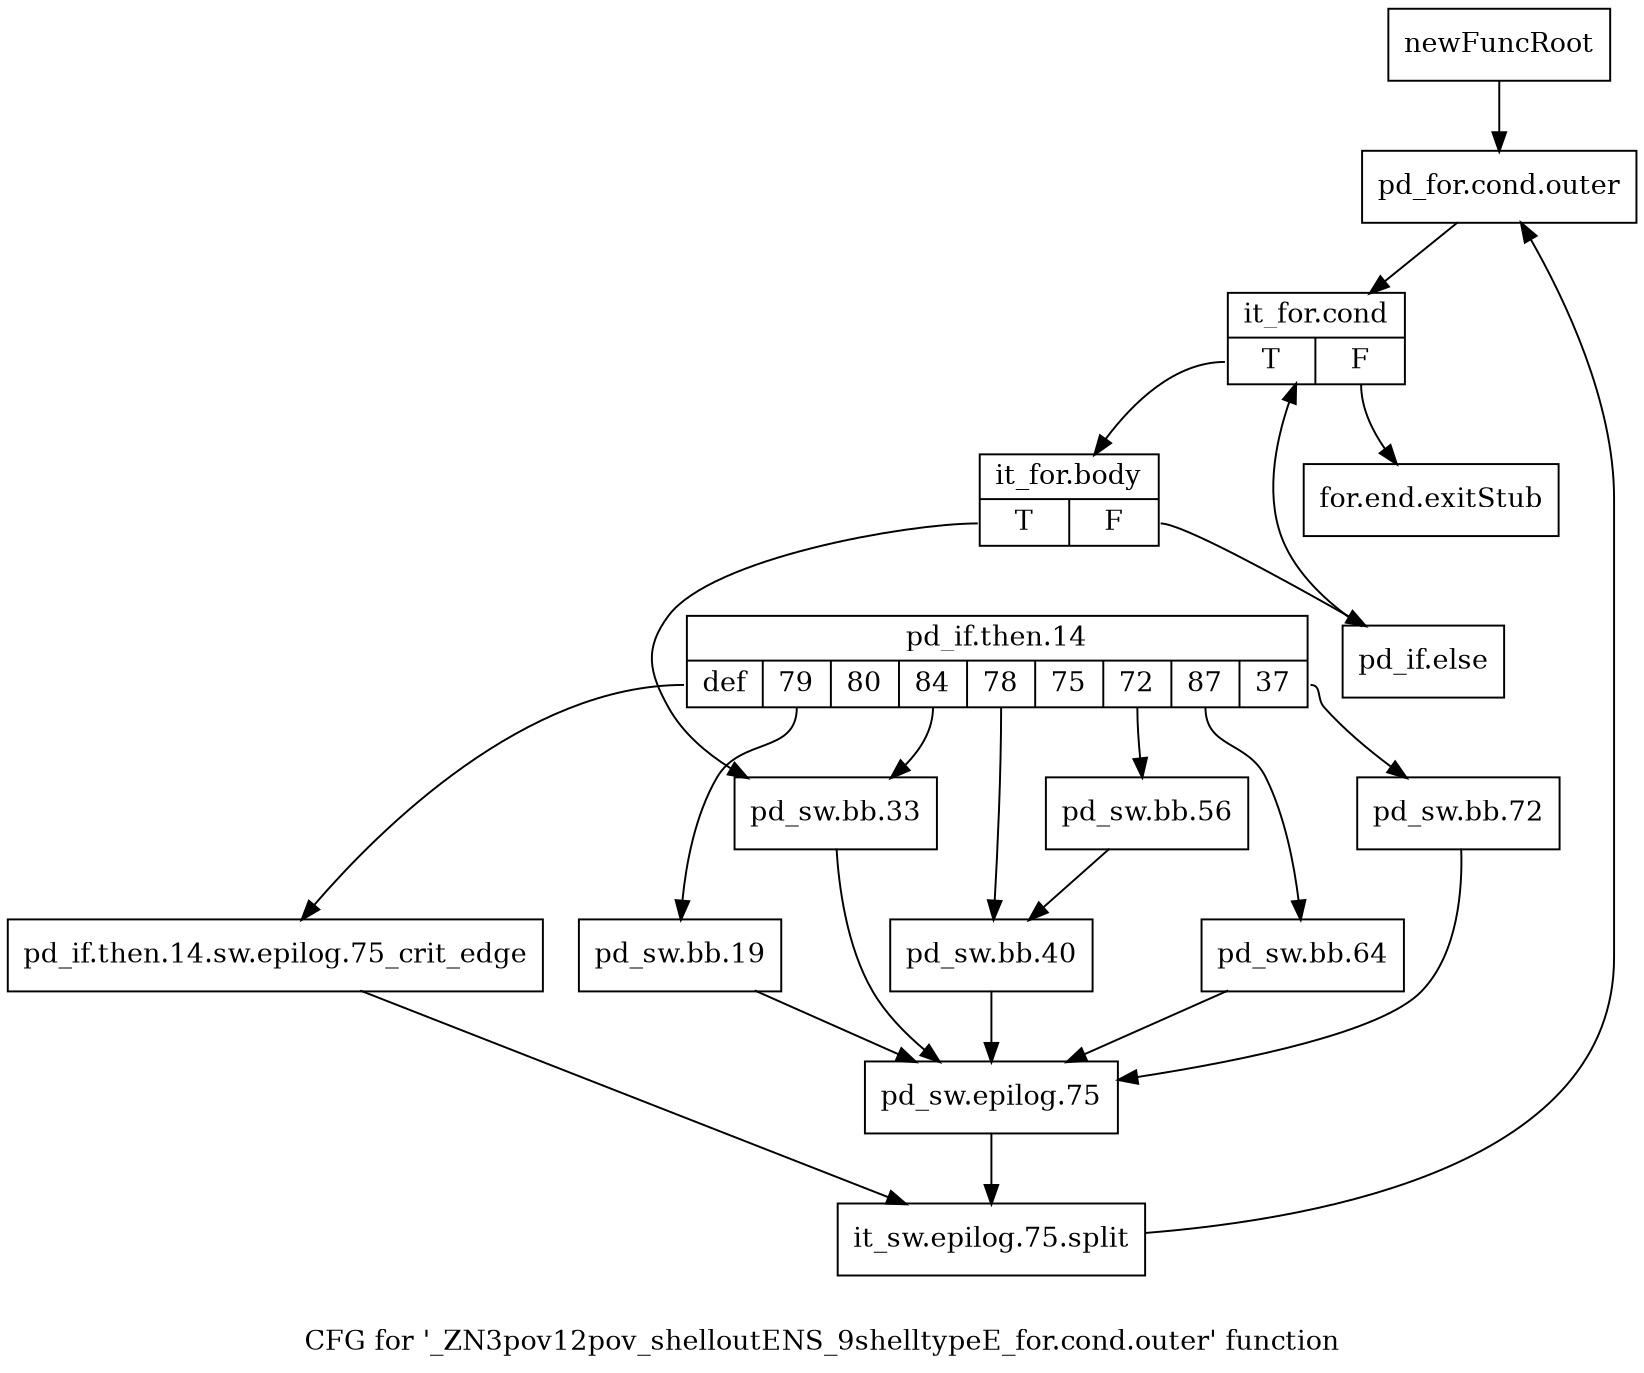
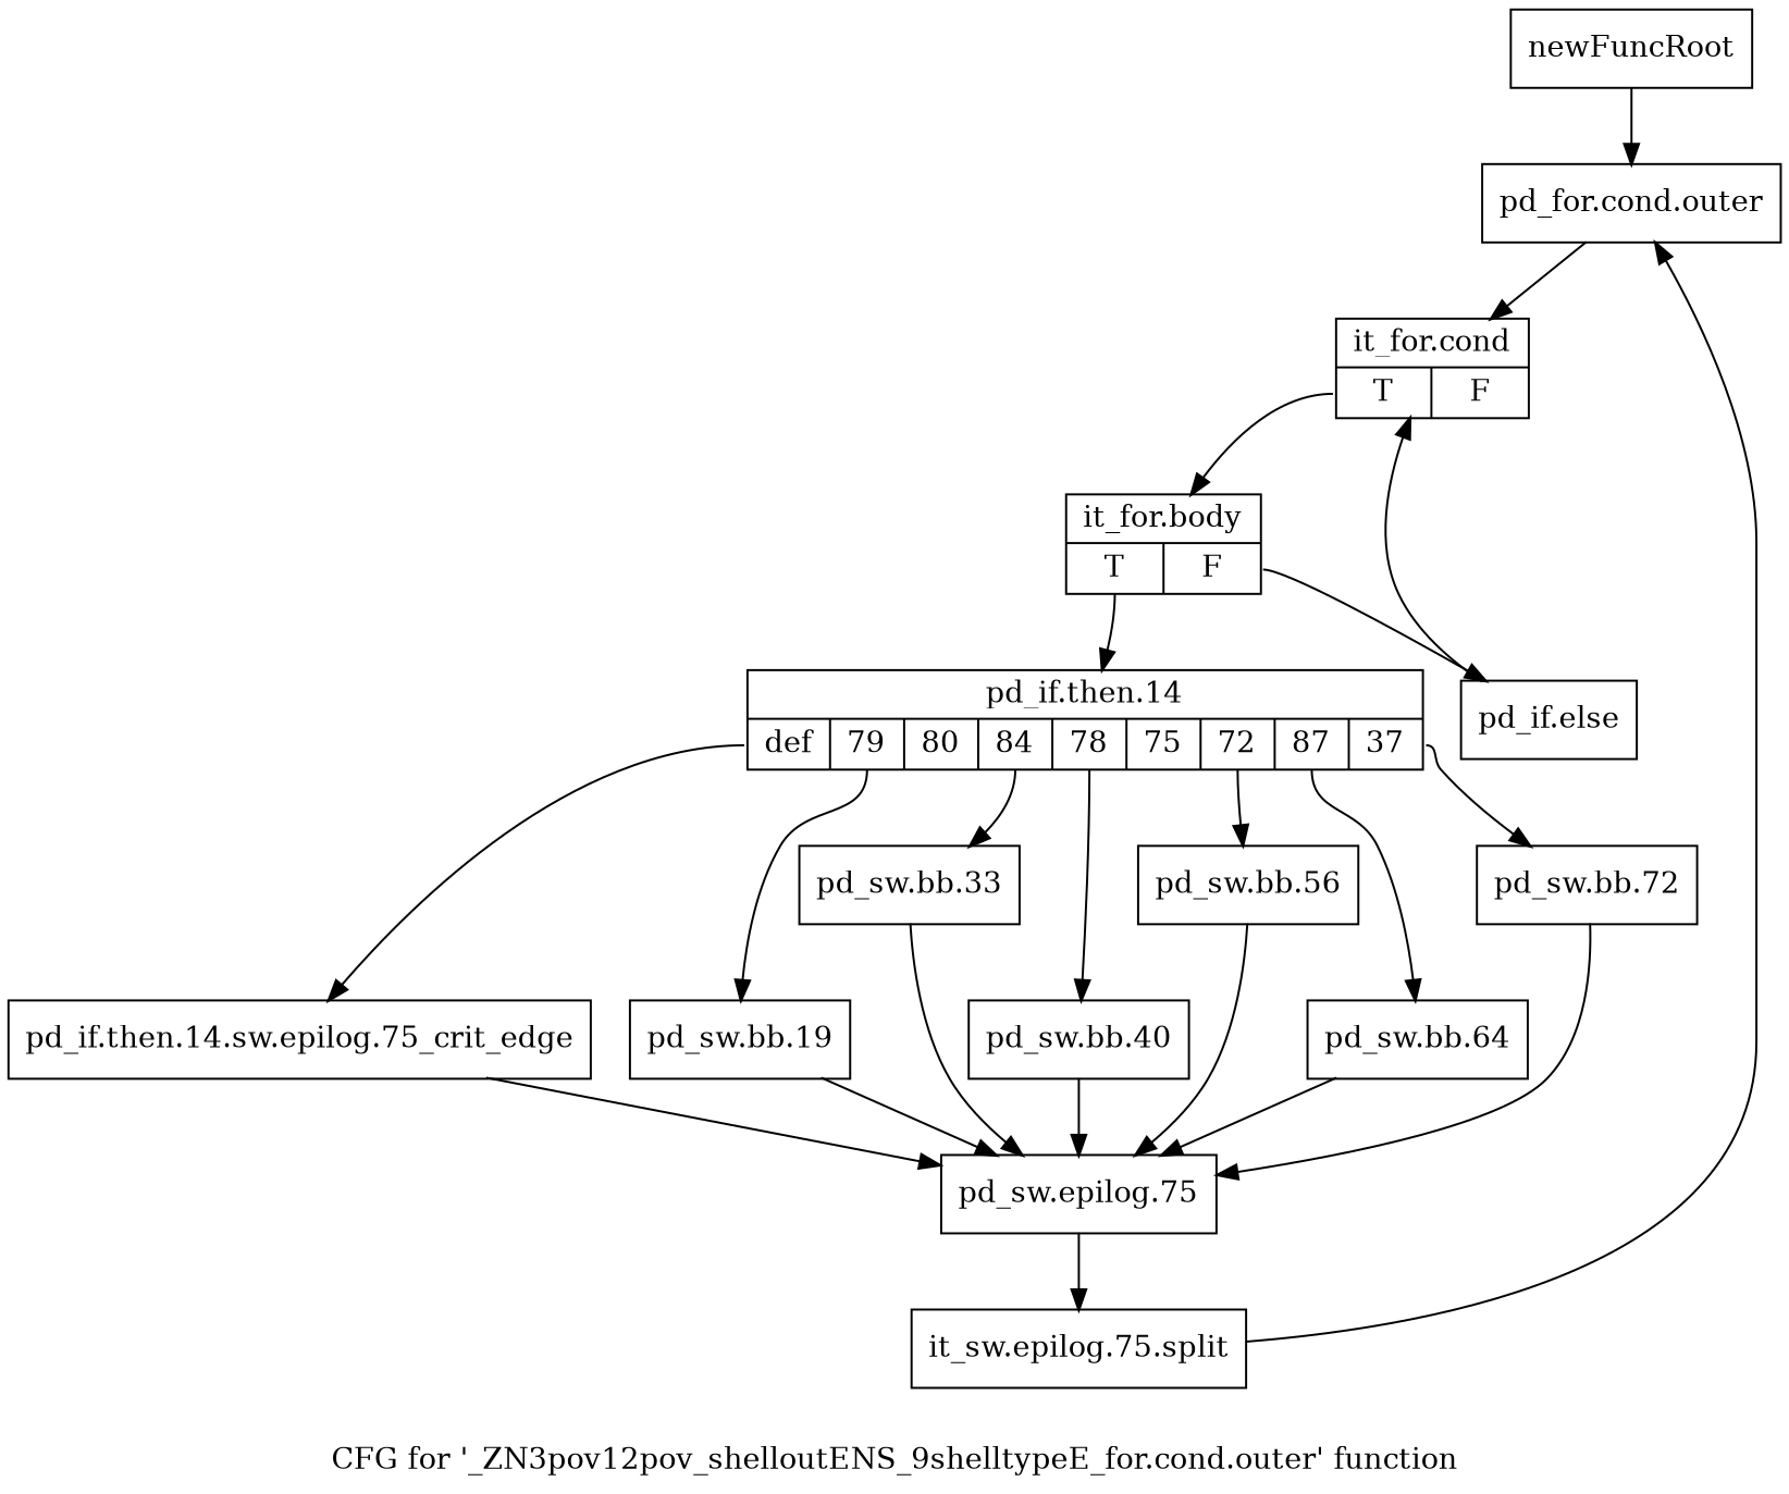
  digraph {
    fontname="DejaVu Serif"
    label="CFG for '_ZN3pov12pov_shelloutENS_9shelltypeE_for.cond.outer' function"
    node [fontname="DejaVu Serif" shape=record]
    edge [fontname="DejaVu Serif"]
    n1 [label="{newFuncRoot}"]
    n2 [label="{pd_for.cond.outer}"]
    n3 [label="{it_for.cond|{<s0>T|<s1>F}}"]
-   n4 [label="{for.end.exitStub}"]
    n5 [label="{it_for.body|{<s0>T|<s1>F}}"]
    n6 [label="{pd_if.then.14|{<s0>def|<s1>79|<s2>80|<s3>84|<s4>78|<s5>75|<s6>72|<s7>87|<s8>37}}"]
    n7 [label="{pd_if.else}"]
    n8 [label="{pd_if.then.14.sw.epilog.75_crit_edge}"]
    n9 [label="{pd_sw.bb.19}"]
    n10 [label="{pd_sw.bb.33}"]
    n11 [label="{pd_sw.bb.40}"]
    n12 [label="{pd_sw.bb.56}"]
    n13 [label="{pd_sw.bb.64}"]
    n14 [label="{pd_sw.bb.72}"]
    n15 [label="{pd_sw.epilog.75}"]
    n16 [label="{it_sw.epilog.75.split}"]
    n1 -> n2
    n2 -> n3
-   n3 -> n4 [tailport=s1]
    n3 -> n5 [tailport=s0]
-   n5 -> n10 [tailport=s0]
+   n5 -> n6 [tailport=s0]
    n5 -> n7 [tailport=s1]
    n6 -> n8 [tailport=s0]
    n6 -> n9 [tailport=s1]
    n6 -> n10 [tailport=s3]
    n6 -> n11 [tailport=s4]
    n6 -> n12 [tailport=s6]
    n6 -> n13 [tailport=s7]
    n6 -> n14 [tailport=s8]
    n7 -> n3
-   n8 -> n16
+   n8 -> n15
    n9 -> n15
    n10 -> n15
    n11 -> n15
-   n12 -> n11
+   n12 -> n15
    n13 -> n15
    n14 -> n15
    n15 -> n16
    n16 -> n2
  }
